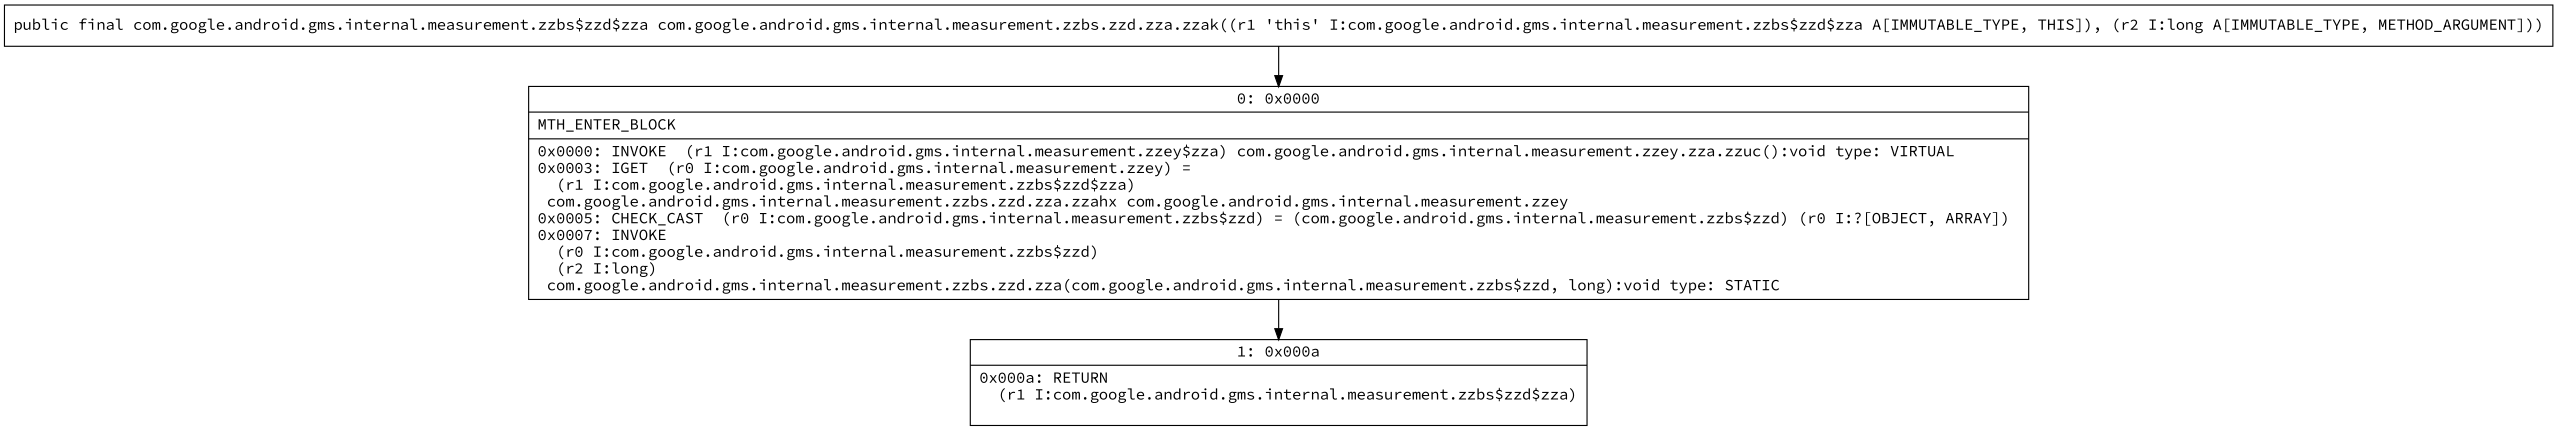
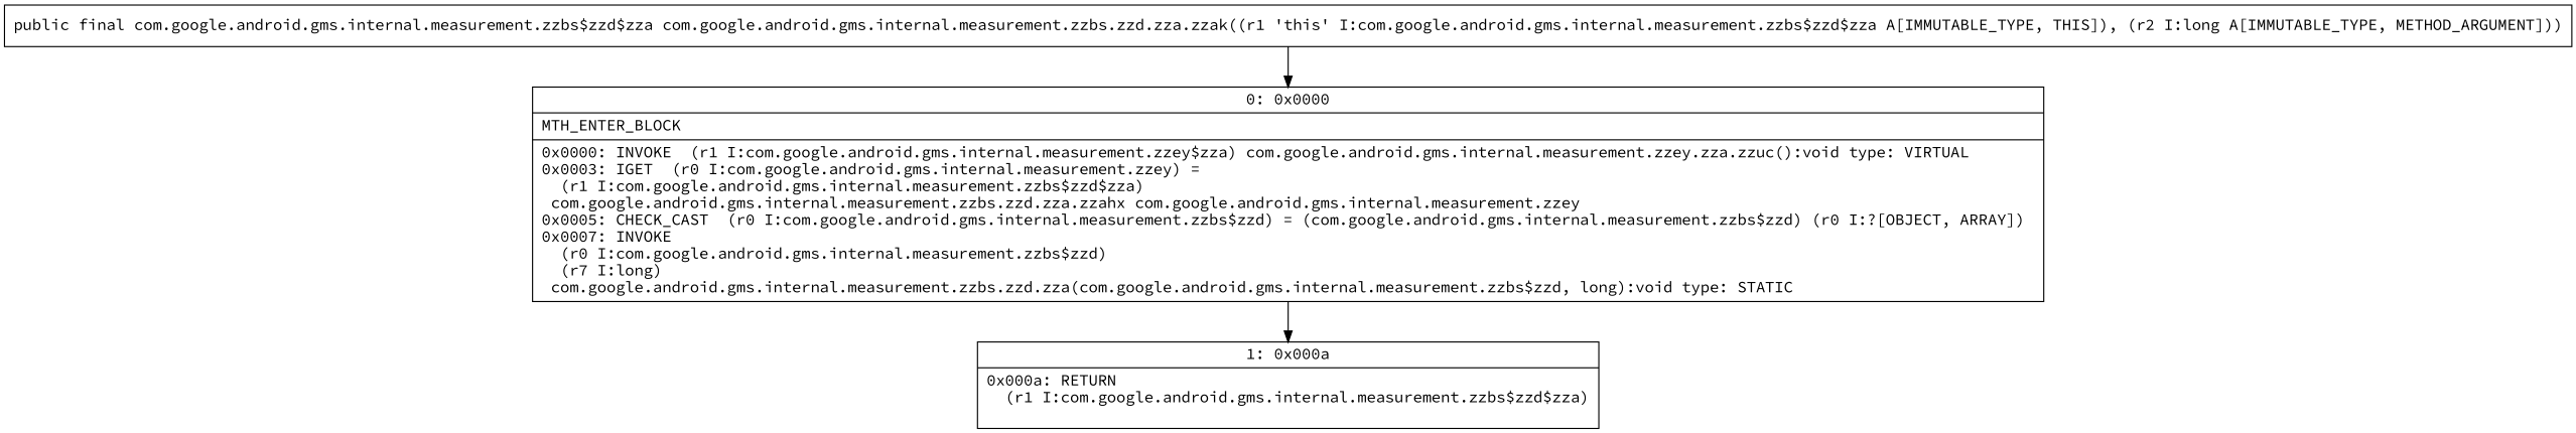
  digraph {
    fontname="Source Code Pro"
    node [shape=record fontname="Source Code Pro"]
    edge [fontname="Source Code Pro"]
-   n1 [label="{0\:\ 0x0000|MTH_ENTER_BLOCK\l|0x0000: INVOKE  (r1 I:com.google.android.gms.internal.measurement.zzey$zza) com.google.android.gms.internal.measurement.zzey.zza.zzuc():void type: VIRTUAL \l0x0003: IGET  (r0 I:com.google.android.gms.internal.measurement.zzey) = \l  (r1 I:com.google.android.gms.internal.measurement.zzbs$zzd$zza)\l com.google.android.gms.internal.measurement.zzbs.zzd.zza.zzahx com.google.android.gms.internal.measurement.zzey \l0x0005: CHECK_CAST  (r0 I:com.google.android.gms.internal.measurement.zzbs$zzd) = (com.google.android.gms.internal.measurement.zzbs$zzd) (r0 I:?[OBJECT, ARRAY]) \l0x0007: INVOKE  \l  (r0 I:com.google.android.gms.internal.measurement.zzbs$zzd)\l  (r2 I:long)\l com.google.android.gms.internal.measurement.zzbs.zzd.zza(com.google.android.gms.internal.measurement.zzbs$zzd, long):void type: STATIC \l}"]
+   n1 [label="{0\:\ 0x0000|MTH_ENTER_BLOCK\l|0x0000: INVOKE  (r1 I:com.google.android.gms.internal.measurement.zzey$zza) com.google.android.gms.internal.measurement.zzey.zza.zzuc():void type: VIRTUAL \l0x0003: IGET  (r0 I:com.google.android.gms.internal.measurement.zzey) = \l  (r1 I:com.google.android.gms.internal.measurement.zzbs$zzd$zza)\l com.google.android.gms.internal.measurement.zzbs.zzd.zza.zzahx com.google.android.gms.internal.measurement.zzey \l0x0005: CHECK_CAST  (r0 I:com.google.android.gms.internal.measurement.zzbs$zzd) = (com.google.android.gms.internal.measurement.zzbs$zzd) (r0 I:?[OBJECT, ARRAY]) \l0x0007: INVOKE  \l  (r0 I:com.google.android.gms.internal.measurement.zzbs$zzd)\l  (r7 I:long)\l com.google.android.gms.internal.measurement.zzbs.zzd.zza(com.google.android.gms.internal.measurement.zzbs$zzd, long):void type: STATIC \l}"]
    n2 [label="{1\:\ 0x000a|0x000a: RETURN  \l  (r1 I:com.google.android.gms.internal.measurement.zzbs$zzd$zza)\l \l}"]
    n3 [label="{public final com.google.android.gms.internal.measurement.zzbs$zzd$zza com.google.android.gms.internal.measurement.zzbs.zzd.zza.zzak((r1 'this' I:com.google.android.gms.internal.measurement.zzbs$zzd$zza A[IMMUTABLE_TYPE, THIS]), (r2 I:long A[IMMUTABLE_TYPE, METHOD_ARGUMENT])) }"]
    n1 -> n2
    n3 -> n1
  }
